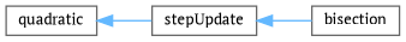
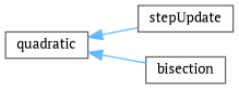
  digraph {
    fontname="PT Serif"
    rankdir=LR
    node [color=grey40 fillcolor=white fontname="PT Serif" fontsize=10 shape=box style=filled]
    edge [color=steelblue1 dir=back fontname="PT Serif" fontsize=10 labelfontname=Helvetica labelfontsize=10 style=solid]
    n1 [height=0.2 label=stepUpdate width=0.4]
    n2 [height=0.2 label=bisection width=0.4]
    n3 [height=0.2 label=quadratic width=0.4]
-   n1 -> n2
+   n3 -> n2
    n3 -> n1
  }
